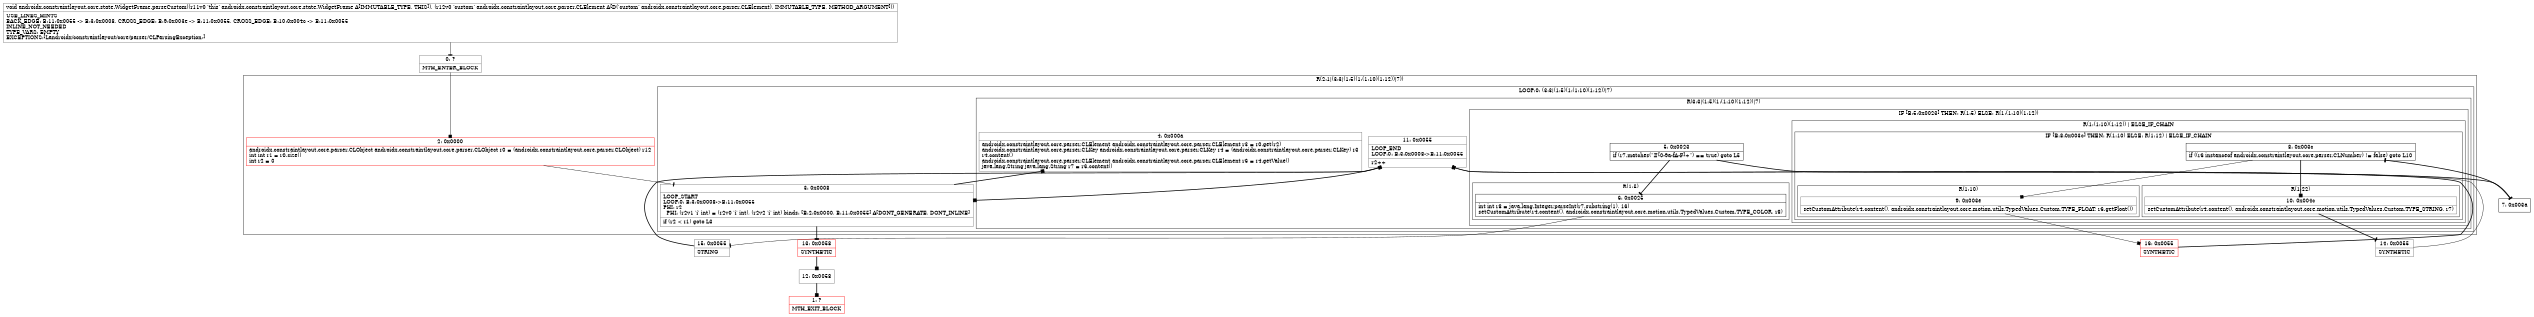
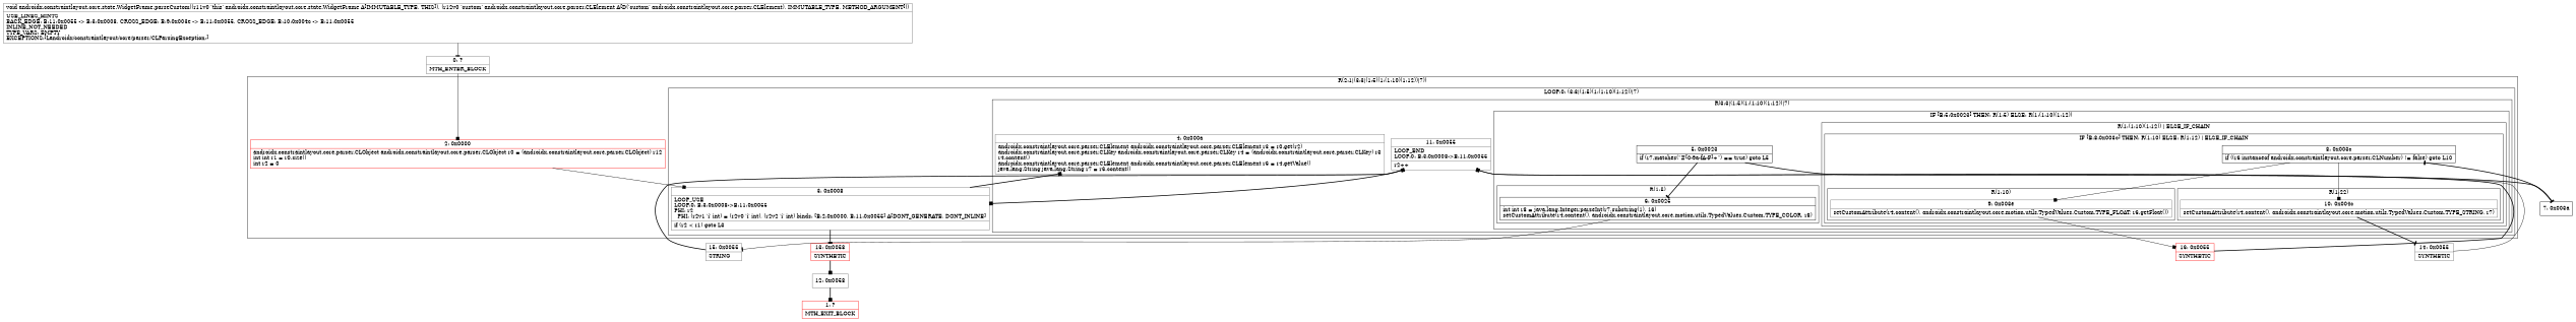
  digraph {
    node [color=gray40 shape=record]
    edge [arrowhead=box style=bold]
    n1 [color=black label="{6\:\ 0x0025|int int r8 = java.lang.Integer.parseInt(r7.substring(1), 16)\lsetCustomAttribute(r4.content(), androidx.constraintlayout.core.motion.utils.TypedValues.Custom.TYPE_COLOR, r8)\l}"]
    n2 [label="{9\:\ 0x003e|setCustomAttribute(r4.content(), androidx.constraintlayout.core.motion.utils.TypedValues.Custom.TYPE_FLOAT, r6.getFloat())\l}"]
    n3 [label="{10\:\ 0x004c|setCustomAttribute(r4.content(), androidx.constraintlayout.core.motion.utils.TypedValues.Custom.TYPE_STRING, r7)\l}"]
    n4 [color=black label="{8\:\ 0x003c|if ((r6 instanceof androidx.constraintlayout.core.parser.CLNumber) != false) goto L10\l}"]
    n5 [color=black label="{5\:\ 0x0023|if (r7.matches(\"#[0\-9a\-fA\-F]+\") == true) goto L5\l}"]
    n6 [label="{4\:\ 0x000a|androidx.constraintlayout.core.parser.CLElement androidx.constraintlayout.core.parser.CLElement r3 = r0.get(r2)\landroidx.constraintlayout.core.parser.CLKey androidx.constraintlayout.core.parser.CLKey r4 = (androidx.constraintlayout.core.parser.CLKey) r3\lr4.content()\landroidx.constraintlayout.core.parser.CLElement androidx.constraintlayout.core.parser.CLElement r6 = r4.getValue()\ljava.lang.String java.lang.String r7 = r6.content()\l}"]
    n7 [label="{11\:\ 0x0055|LOOP_END\lLOOP:0: B:3:0x0008\-\>B:11:0x0055\l|r2++\l}"]
-   n8 [label="{3\:\ 0x0008|LOOP_START\lLOOP:0: B:3:0x0008\-\>B:11:0x0055\lPHI: r2 \l  PHI: (r2v1 'i' int) = (r2v0 'i' int), (r2v2 'i' int) binds: [B:2:0x0000, B:11:0x0055] A[DONT_GENERATE, DONT_INLINE]\l|if (r2 \< r1) goto L3\l}"]
+   n8 [label="{3\:\ 0x0008|LOOP_USE\lLOOP:0: B:3:0x0008\-\>B:11:0x0055\lPHI: r2 \l  PHI: (r2v1 'i' int) = (r2v0 'i' int), (r2v2 'i' int) binds: [B:2:0x0000, B:11:0x0055] A[DONT_GENERATE, DONT_INLINE]\l|if (r2 \< r1) goto L3\l}"]
    n9 [color=red label="{2\:\ 0x0000|androidx.constraintlayout.core.parser.CLObject androidx.constraintlayout.core.parser.CLObject r0 = (androidx.constraintlayout.core.parser.CLObject) r12\lint int r1 = r0.size()\lint r2 = 0\l}"]
    n10 [label="{15\:\ 0x0055|STRING\l}"]
    n11 [color=red label="{16\:\ 0x0055|SYNTHETIC\l}"]
    n12 [label="{14\:\ 0x0055|SYNTHETIC\l}"]
    n13 [color=black label="{7\:\ 0x003a}"]
    n14 [color=red label="{13\:\ 0x0058|SYNTHETIC\l}"]
    n15 [label="{12\:\ 0x0058}"]
    n16 [label="{0\:\ ?|MTH_ENTER_BLOCK\l}"]
    n17 [color=red label="{1\:\ ?|MTH_EXIT_BLOCK\l}"]
    n18 [label="{void androidx.constraintlayout.core.state.WidgetFrame.parseCustom((r11v0 'this' androidx.constraintlayout.core.state.WidgetFrame A[IMMUTABLE_TYPE, THIS]), (r12v0 'custom' androidx.constraintlayout.core.parser.CLElement A[D('custom' androidx.constraintlayout.core.parser.CLElement), IMMUTABLE_TYPE, METHOD_ARGUMENT]))  | USE_LINES_HINTS\lBACK_EDGE: B:11:0x0055 \-\> B:3:0x0008, CROSS_EDGE: B:9:0x003e \-\> B:11:0x0055, CROSS_EDGE: B:10:0x004c \-\> B:11:0x0055\lINLINE_NOT_NEEDED\lTYPE_VARS: EMPTY\lEXCEPTIONS:[Landroidx\/constraintlayout\/core\/parser\/CLParsingException;]\l}"]
    subgraph cluster_1 {
      label="R(2:1|(3:3|(1:5)(1:(1:10)(1:12))|7))"
      n9
      subgraph cluster_2 {
        label="LOOP:0: (3:3|(1:5)(1:(1:10)(1:12))|7)"
        n8
        subgraph cluster_3 {
          label="R(3:3|(1:5)(1:(1:10)(1:12))|7)"
          n6
          n7
          subgraph cluster_4 {
            label="IF [B:5:0x0023] THEN: R(1:5) ELSE: R(1:(1:10)(1:12))"
            n5
            subgraph cluster_5 {
              label="R(1:5)"
              n1
            }
            subgraph cluster_6 {
              label="R(1:(1:10)(1:12)) | ELSE_IF_CHAIN\l"
              subgraph cluster_7 {
                label="IF [B:8:0x003c] THEN: R(1:10) ELSE: R(1:12) | ELSE_IF_CHAIN\l"
                n4
                subgraph cluster_8 {
                  label="R(1:10)"
                  n2
                }
                subgraph cluster_9 {
                  label="R(1:22)"
                  n3
                }
              }
            }
          }
        }
      }
    }
    n1 -> n10 [arrowhead=tee style=solid]
    n2 -> n11 [style=solid]
    n3 -> n12 [arrowhead=tee]
    n4 -> n2 [style=solid]
-   n4 -> n3
+   n4 -> n3 [style=solid]
    n5 -> n1 [arrowhead=tee]
    n5 -> n13 [arrowhead=tee]
    n7 -> n8
    n8 -> n6
    n8 -> n14 [arrowhead=tee]
-   n9 -> n8 [arrowhead=tee style=solid]
+   n9 -> n8 [style=solid]
    n10 -> n7
    n11 -> n7
    n12 -> n7 [arrowhead=tee style=solid]
    n13 -> n4 [arrowhead=tee]
    n14 -> n15
    n15 -> n17
    n16 -> n9 [style=solid]
    n18 -> n16 [arrowhead=tee style=solid]
  }
